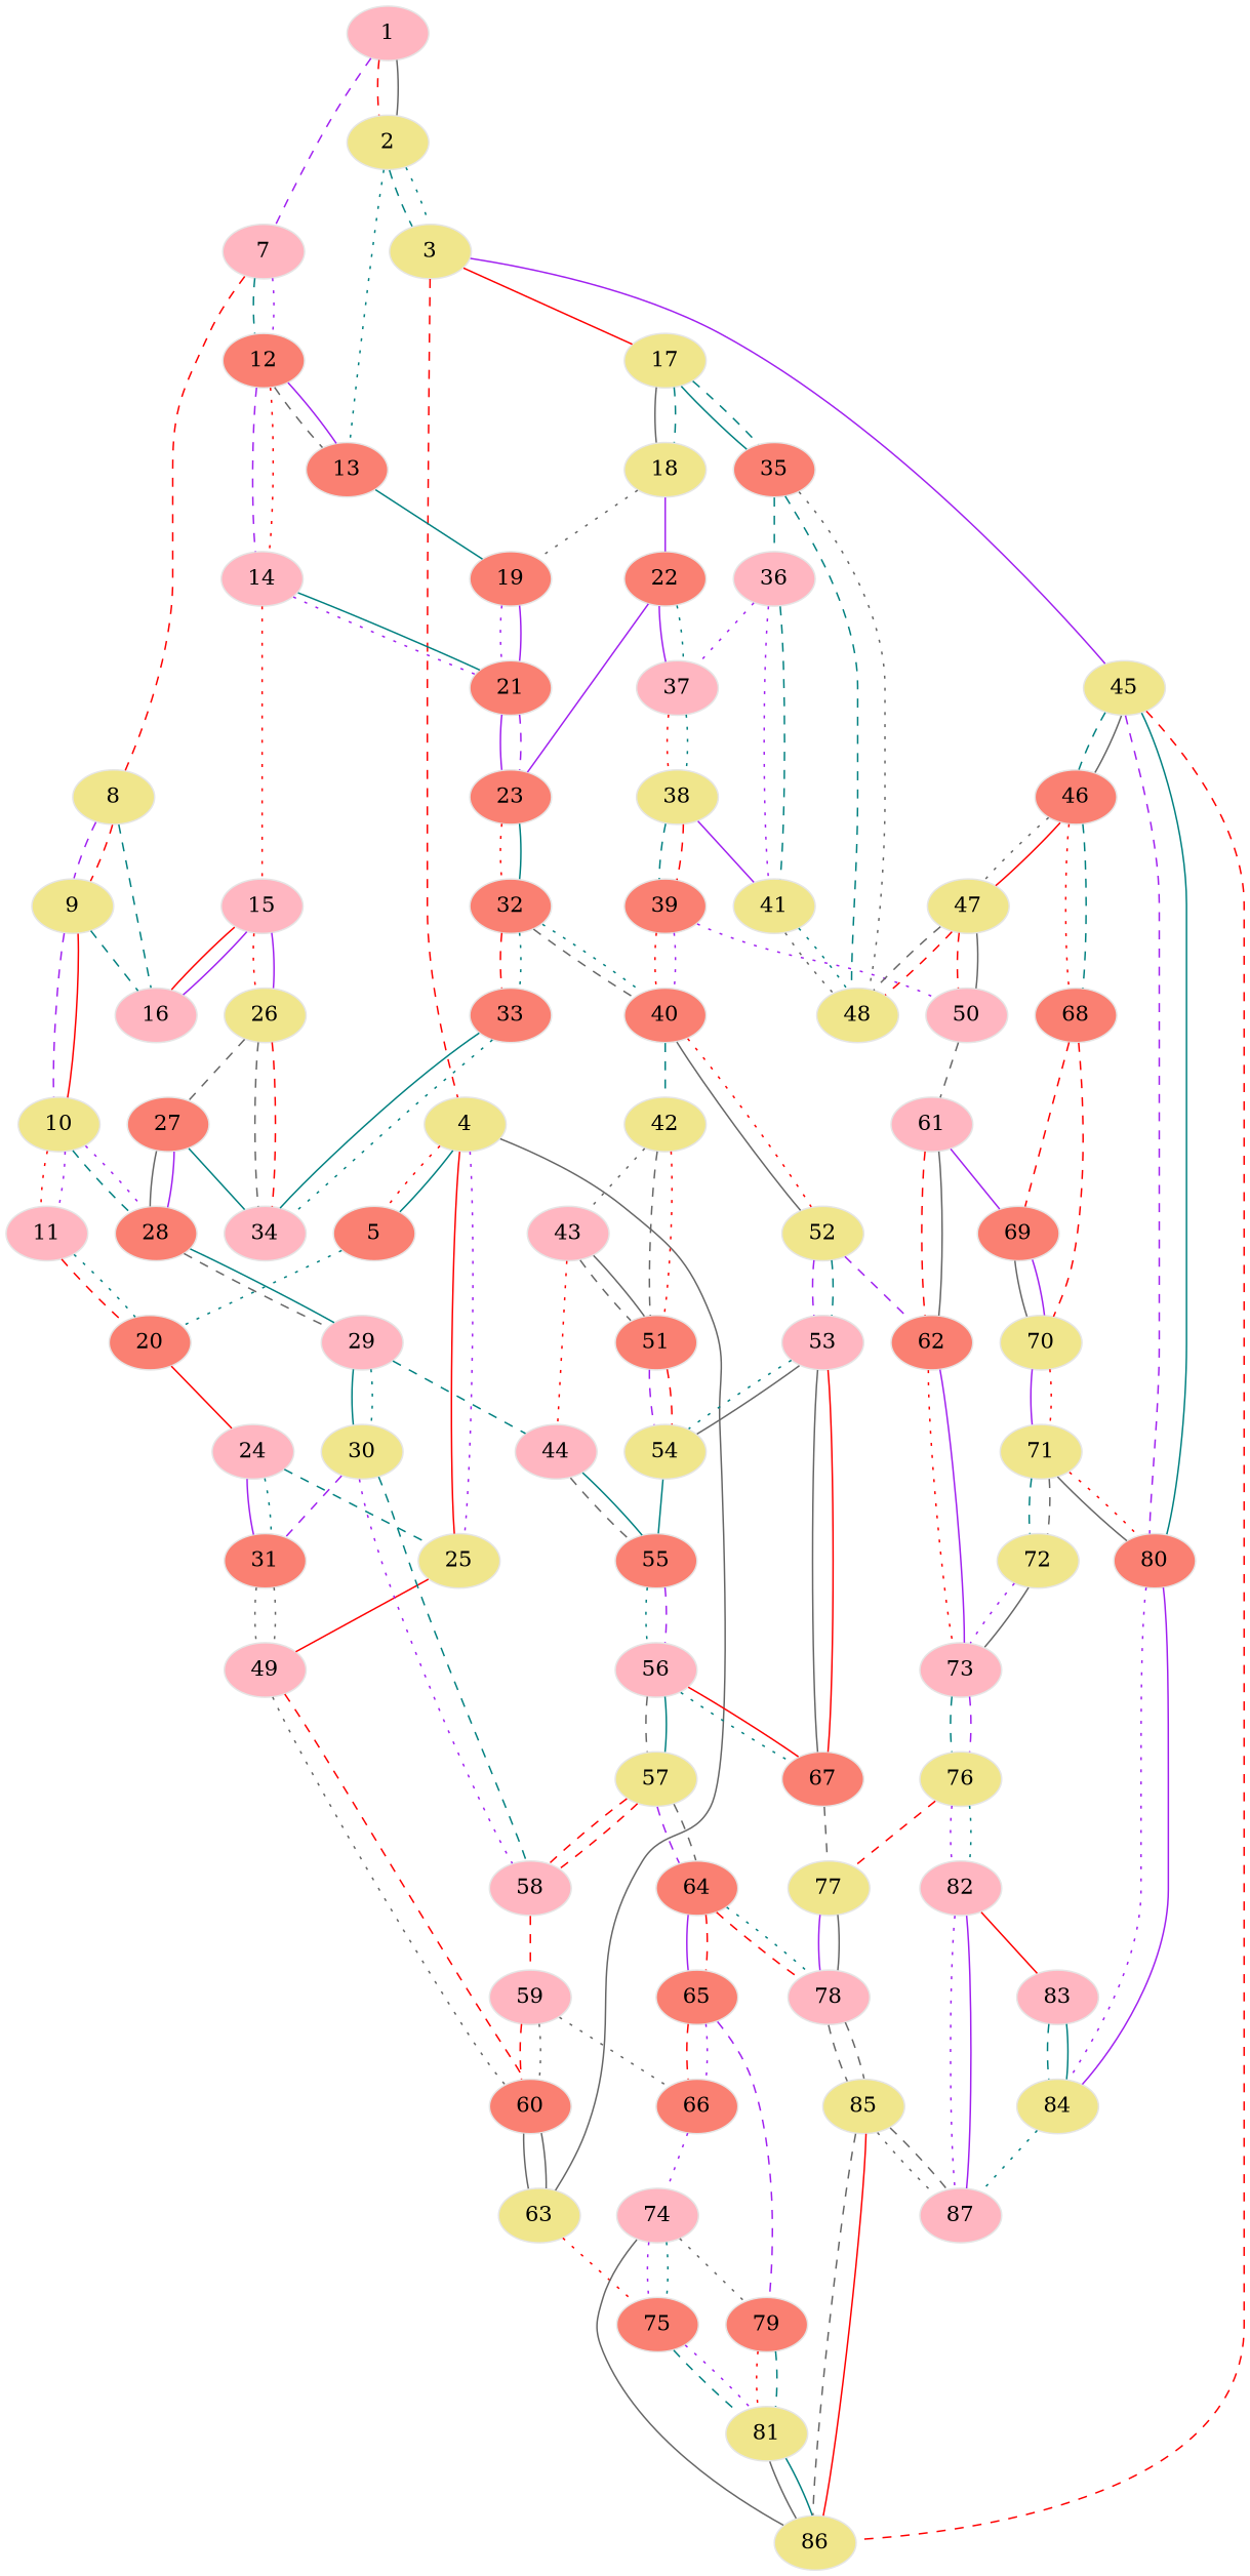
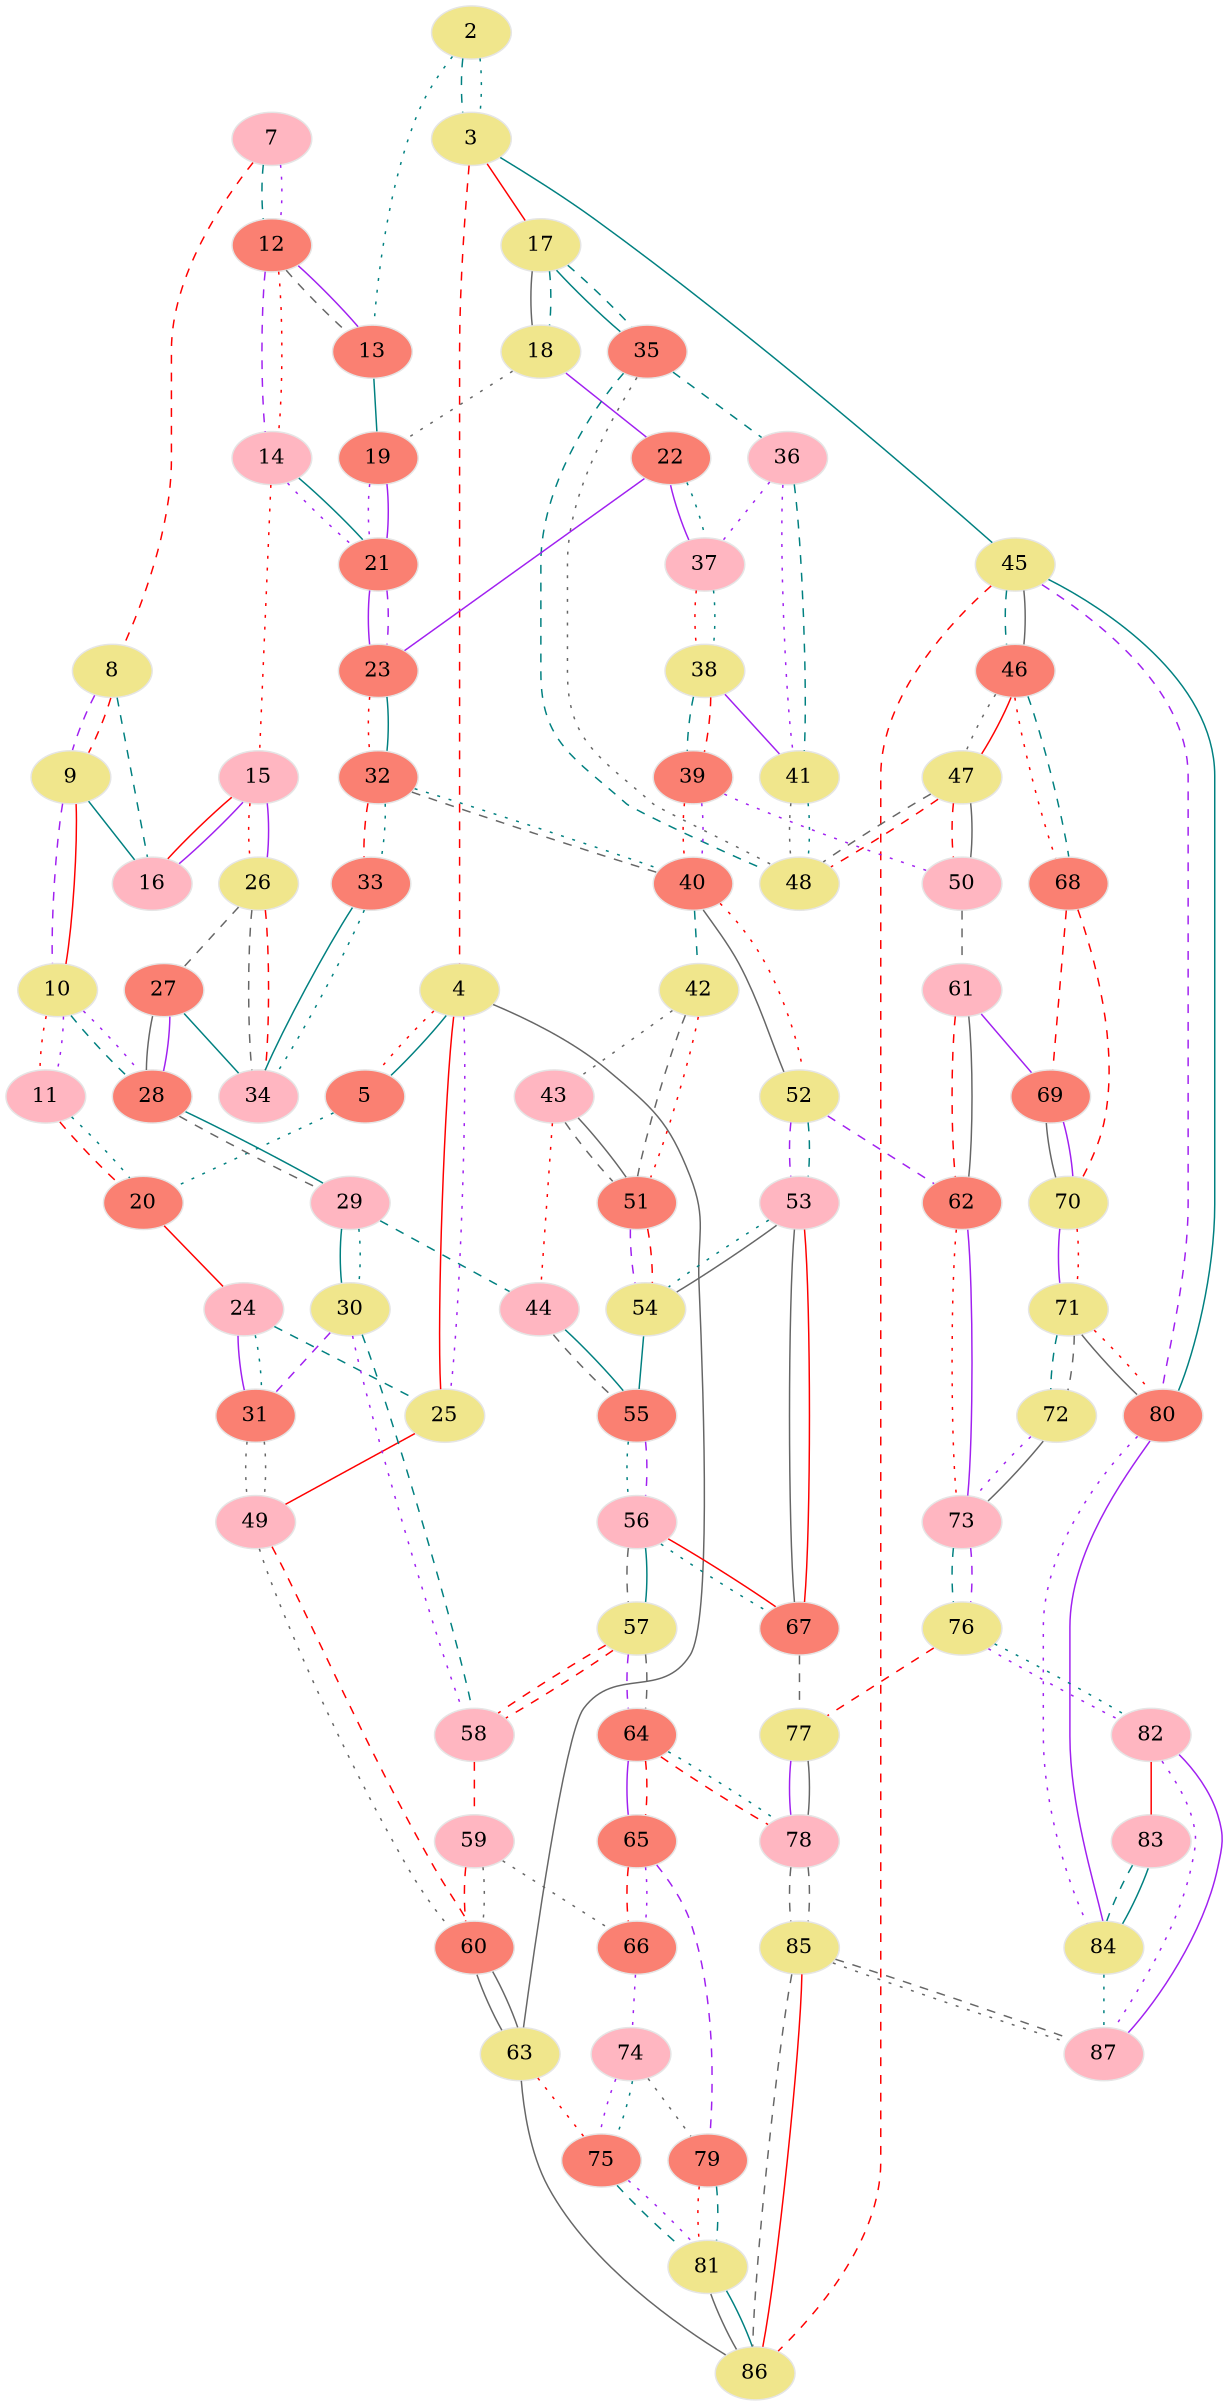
  graph {
    node [color=gray90 fillcolor=khaki style=filled]
    edge [color=teal style=dashed]
-   1 [fillcolor=lightpink]
    2
    7 [fillcolor=lightpink]
    3
    13 [fillcolor=salmon]
    8
    12 [fillcolor=salmon]
    4
    17
    45
    19 [fillcolor=salmon]
    5 [fillcolor=salmon]
    25
    63
    18
    35 [fillcolor=salmon]
    46 [fillcolor=salmon]
    80 [fillcolor=salmon]
    86
    20 [fillcolor=salmon]
    49 [fillcolor=lightpink]
    75 [fillcolor=salmon]
    24 [fillcolor=lightpink]
    11 [fillcolor=lightpink]
    9
    16 [fillcolor=lightpink]
    14 [fillcolor=lightpink]
    10
    28 [fillcolor=salmon]
    29 [fillcolor=lightpink]
    15 [fillcolor=lightpink]
    21 [fillcolor=salmon]
    26
    23 [fillcolor=salmon]
    27 [fillcolor=salmon]
    34 [fillcolor=lightpink]
    22 [fillcolor=salmon]
    36 [fillcolor=lightpink]
    48
    37 [fillcolor=lightpink]
    31 [fillcolor=salmon]
    32 [fillcolor=salmon]
    38
    33 [fillcolor=salmon]
    40 [fillcolor=salmon]
    60 [fillcolor=salmon]
    30
    44 [fillcolor=lightpink]
    58 [fillcolor=lightpink]
    55 [fillcolor=salmon]
    59 [fillcolor=lightpink]
    42
    52
    43 [fillcolor=lightpink]
    51 [fillcolor=salmon]
    41
    39 [fillcolor=salmon]
    50 [fillcolor=lightpink]
    61 [fillcolor=lightpink]
    53 [fillcolor=lightpink]
    62 [fillcolor=salmon]
    54
    56 [fillcolor=lightpink]
    47
    68 [fillcolor=salmon]
    84
    69 [fillcolor=salmon]
    70
    67 [fillcolor=salmon]
    73 [fillcolor=lightpink]
    77
    57
    64 [fillcolor=salmon]
    65 [fillcolor=salmon]
    78 [fillcolor=lightpink]
    66 [fillcolor=salmon]
    74 [fillcolor=lightpink]
    76
    81
    79 [fillcolor=salmon]
    85
    71
    72
    82 [fillcolor=lightpink]
    83 [fillcolor=lightpink]
    87 [fillcolor=lightpink]
-   1 -- 2 [color=red]
-   1 -- 2 [color=gray40 style=solid]
-   1 -- 7 [color=purple]
    2 -- 3
    2 -- 3 [style=dotted]
    2 -- 13 [style=dotted]
    7 -- 8 [color=red]
    7 -- 12
    7 -- 12 [color=purple style=dotted]
    3 -- 4 [color=red]
    3 -- 17 [color=red style=solid]
-   3 -- 45 [color=purple style=solid]
+   3 -- 45 [style=solid]
    13 -- 19 [style=solid]
    8 -- 9 [color=purple]
    8 -- 9 [color=red]
    8 -- 16
    12 -- 13 [color=gray40]
    12 -- 13 [color=purple style=solid]
    12 -- 14 [color=purple]
    12 -- 14 [color=red style=dotted]
    4 -- 5 [color=red style=dotted]
    4 -- 5 [style=solid]
    4 -- 25 [color=red style=solid]
    4 -- 25 [color=purple style=dotted]
    4 -- 63 [color=gray40 style=solid]
    17 -- 18 [color=gray40 style=solid]
    17 -- 18
    17 -- 35 [style=solid]
    17 -- 35
    45 -- 46
    45 -- 46 [color=gray40 style=solid]
    45 -- 80 [color=purple]
    45 -- 80 [style=solid]
    45 -- 86 [color=red]
    19 -- 21 [color=purple style=dotted]
    19 -- 21 [color=purple style=solid]
    5 -- 20 [style=dotted]
    25 -- 49 [color=red style=solid]
-   74 -- 86 [color=gray40 style=solid]
+   63 -- 86 [color=gray40 style=solid]
    63 -- 75 [color=red style=dotted]
    18 -- 19 [color=gray40 style=dotted]
    18 -- 22 [color=purple style=solid]
    35 -- 36
    35 -- 48
    35 -- 48 [color=gray40 style=dotted]
    46 -- 47 [color=gray40 style=dotted]
    46 -- 47 [color=red style=solid]
    46 -- 68 [color=red style=dotted]
    46 -- 68
    80 -- 84 [color=purple style=dotted]
    80 -- 84 [color=purple style=solid]
    20 -- 24 [color=red style=solid]
    49 -- 60 [color=gray40 style=dotted]
    49 -- 60 [color=red]
    75 -- 81
    75 -- 81 [color=purple style=dotted]
    24 -- 25
    24 -- 31 [color=purple style=solid]
    24 -- 31 [style=dotted]
    11 -- 20 [color=red]
    11 -- 20 [style=dotted]
-   9 -- 16
+   9 -- 16 [style=solid]
    9 -- 10 [color=purple]
    9 -- 10 [color=red style=solid]
    14 -- 15 [color=red style=dotted]
    14 -- 21 [color=purple style=dotted]
    14 -- 21 [style=solid]
    10 -- 11 [color=red style=dotted]
    10 -- 11 [color=purple style=dotted]
    10 -- 28
    10 -- 28 [color=purple style=dotted]
    28 -- 29 [color=gray40]
    28 -- 29 [style=solid]
    29 -- 30 [style=solid]
    29 -- 30 [style=dotted]
    29 -- 44
    15 -- 16 [color=red style=solid]
    15 -- 16 [color=purple style=solid]
    15 -- 26 [color=red style=dotted]
    15 -- 26 [color=purple style=solid]
    21 -- 23 [color=purple style=solid]
    21 -- 23 [color=purple]
    26 -- 27 [color=gray40]
    26 -- 34 [color=gray40]
    26 -- 34 [color=red]
    23 -- 32 [color=red style=dotted]
    23 -- 32 [style=solid]
    27 -- 28 [color=gray40 style=solid]
    27 -- 28 [color=purple style=solid]
    27 -- 34 [style=solid]
    22 -- 23 [color=purple style=solid]
    22 -- 37 [color=purple style=solid]
    22 -- 37 [style=dotted]
    36 -- 37 [color=purple style=dotted]
    36 -- 41 [color=purple style=dotted]
    36 -- 41
    37 -- 38 [color=red style=dotted]
    37 -- 38 [style=dotted]
    31 -- 49 [color=gray40 style=dotted]
    31 -- 49 [color=gray40 style=dotted]
    32 -- 33 [color=red]
    32 -- 33 [style=dotted]
    32 -- 40 [color=gray40]
    32 -- 40 [style=dotted]
    38 -- 41 [color=purple style=solid]
    38 -- 39
    38 -- 39 [color=red]
    33 -- 34 [style=solid]
    33 -- 34 [style=dotted]
    40 -- 42
    40 -- 52 [color=gray40 style=solid]
    40 -- 52 [color=red style=dotted]
    60 -- 63 [color=gray40 style=solid]
    60 -- 63 [color=gray40 style=solid]
    30 -- 31 [color=purple]
    30 -- 58 [color=purple style=dotted]
    30 -- 58
    44 -- 55 [color=gray40]
    44 -- 55 [style=solid]
    58 -- 59 [color=red]
    55 -- 56 [style=dotted]
    55 -- 56 [color=purple]
    59 -- 60 [color=red]
    59 -- 60 [color=gray40 style=dotted]
    59 -- 66 [color=gray40 style=dotted]
    42 -- 43 [color=gray40 style=dotted]
    42 -- 51 [color=gray40]
    42 -- 51 [color=red style=dotted]
    52 -- 53 [color=purple]
    52 -- 53
    52 -- 62 [color=purple]
    43 -- 44 [color=red style=dotted]
    43 -- 51 [color=gray40]
    43 -- 51 [color=gray40 style=solid]
    51 -- 54 [color=purple]
    51 -- 54 [color=red]
    41 -- 48 [color=gray40 style=dotted]
    41 -- 48 [style=dotted]
    39 -- 40 [color=red style=dotted]
    39 -- 40 [color=purple style=dotted]
    39 -- 50 [color=purple style=dotted]
    50 -- 61 [color=gray40]
    61 -- 62 [color=red]
    61 -- 62 [color=gray40 style=solid]
    61 -- 69 [color=purple style=solid]
    53 -- 54 [style=dotted]
    53 -- 54 [color=gray40 style=solid]
    53 -- 67 [color=gray40 style=solid]
    53 -- 67 [color=red style=solid]
    62 -- 73 [color=red style=dotted]
    62 -- 73 [color=purple style=solid]
    54 -- 55 [style=solid]
    56 -- 67 [style=dotted]
    56 -- 67 [color=red style=solid]
    56 -- 57 [color=gray40]
    56 -- 57 [style=solid]
    47 -- 48 [color=gray40]
    47 -- 48 [color=red]
    47 -- 50 [color=red]
    47 -- 50 [color=gray40 style=solid]
    68 -- 69 [color=red]
    68 -- 70 [color=red]
    84 -- 87 [style=dotted]
    69 -- 70 [color=gray40 style=solid]
    69 -- 70 [color=purple style=solid]
    70 -- 71 [color=purple style=solid]
    70 -- 71 [color=red style=dotted]
    67 -- 77 [color=gray40]
    73 -- 76
    73 -- 76 [color=purple]
    77 -- 78 [color=purple style=solid]
    77 -- 78 [color=gray40 style=solid]
    57 -- 58 [color=red]
    57 -- 58 [color=red]
    57 -- 64 [color=purple]
    57 -- 64 [color=gray40]
    64 -- 65 [color=purple style=solid]
    64 -- 65 [color=red]
    64 -- 78 [color=red]
    64 -- 78 [style=dotted]
    65 -- 66 [color=red]
    65 -- 66 [color=purple style=dotted]
    65 -- 79 [color=purple]
    78 -- 85 [color=gray40]
    78 -- 85 [color=gray40]
    66 -- 74 [color=purple style=dotted]
    74 -- 75 [color=purple style=dotted]
    74 -- 75 [style=dotted]
    74 -- 79 [color=gray40 style=dotted]
    76 -- 77 [color=red]
    76 -- 82 [color=purple style=dotted]
    76 -- 82 [style=dotted]
    81 -- 86 [color=gray40 style=solid]
    81 -- 86 [style=solid]
    79 -- 81 [color=red style=dotted]
    79 -- 81
    85 -- 86 [color=gray40]
    85 -- 86 [color=red style=solid]
    85 -- 87 [color=gray40 style=dotted]
    85 -- 87 [color=gray40]
    71 -- 80 [color=gray40 style=solid]
    71 -- 80 [color=red style=dotted]
    71 -- 72
    71 -- 72 [color=gray40]
    72 -- 73 [color=purple style=dotted]
    72 -- 73 [color=gray40 style=solid]
    82 -- 83 [color=red style=solid]
    82 -- 87 [color=purple style=dotted]
    82 -- 87 [color=purple style=solid]
    83 -- 84
    83 -- 84 [style=solid]
  }
